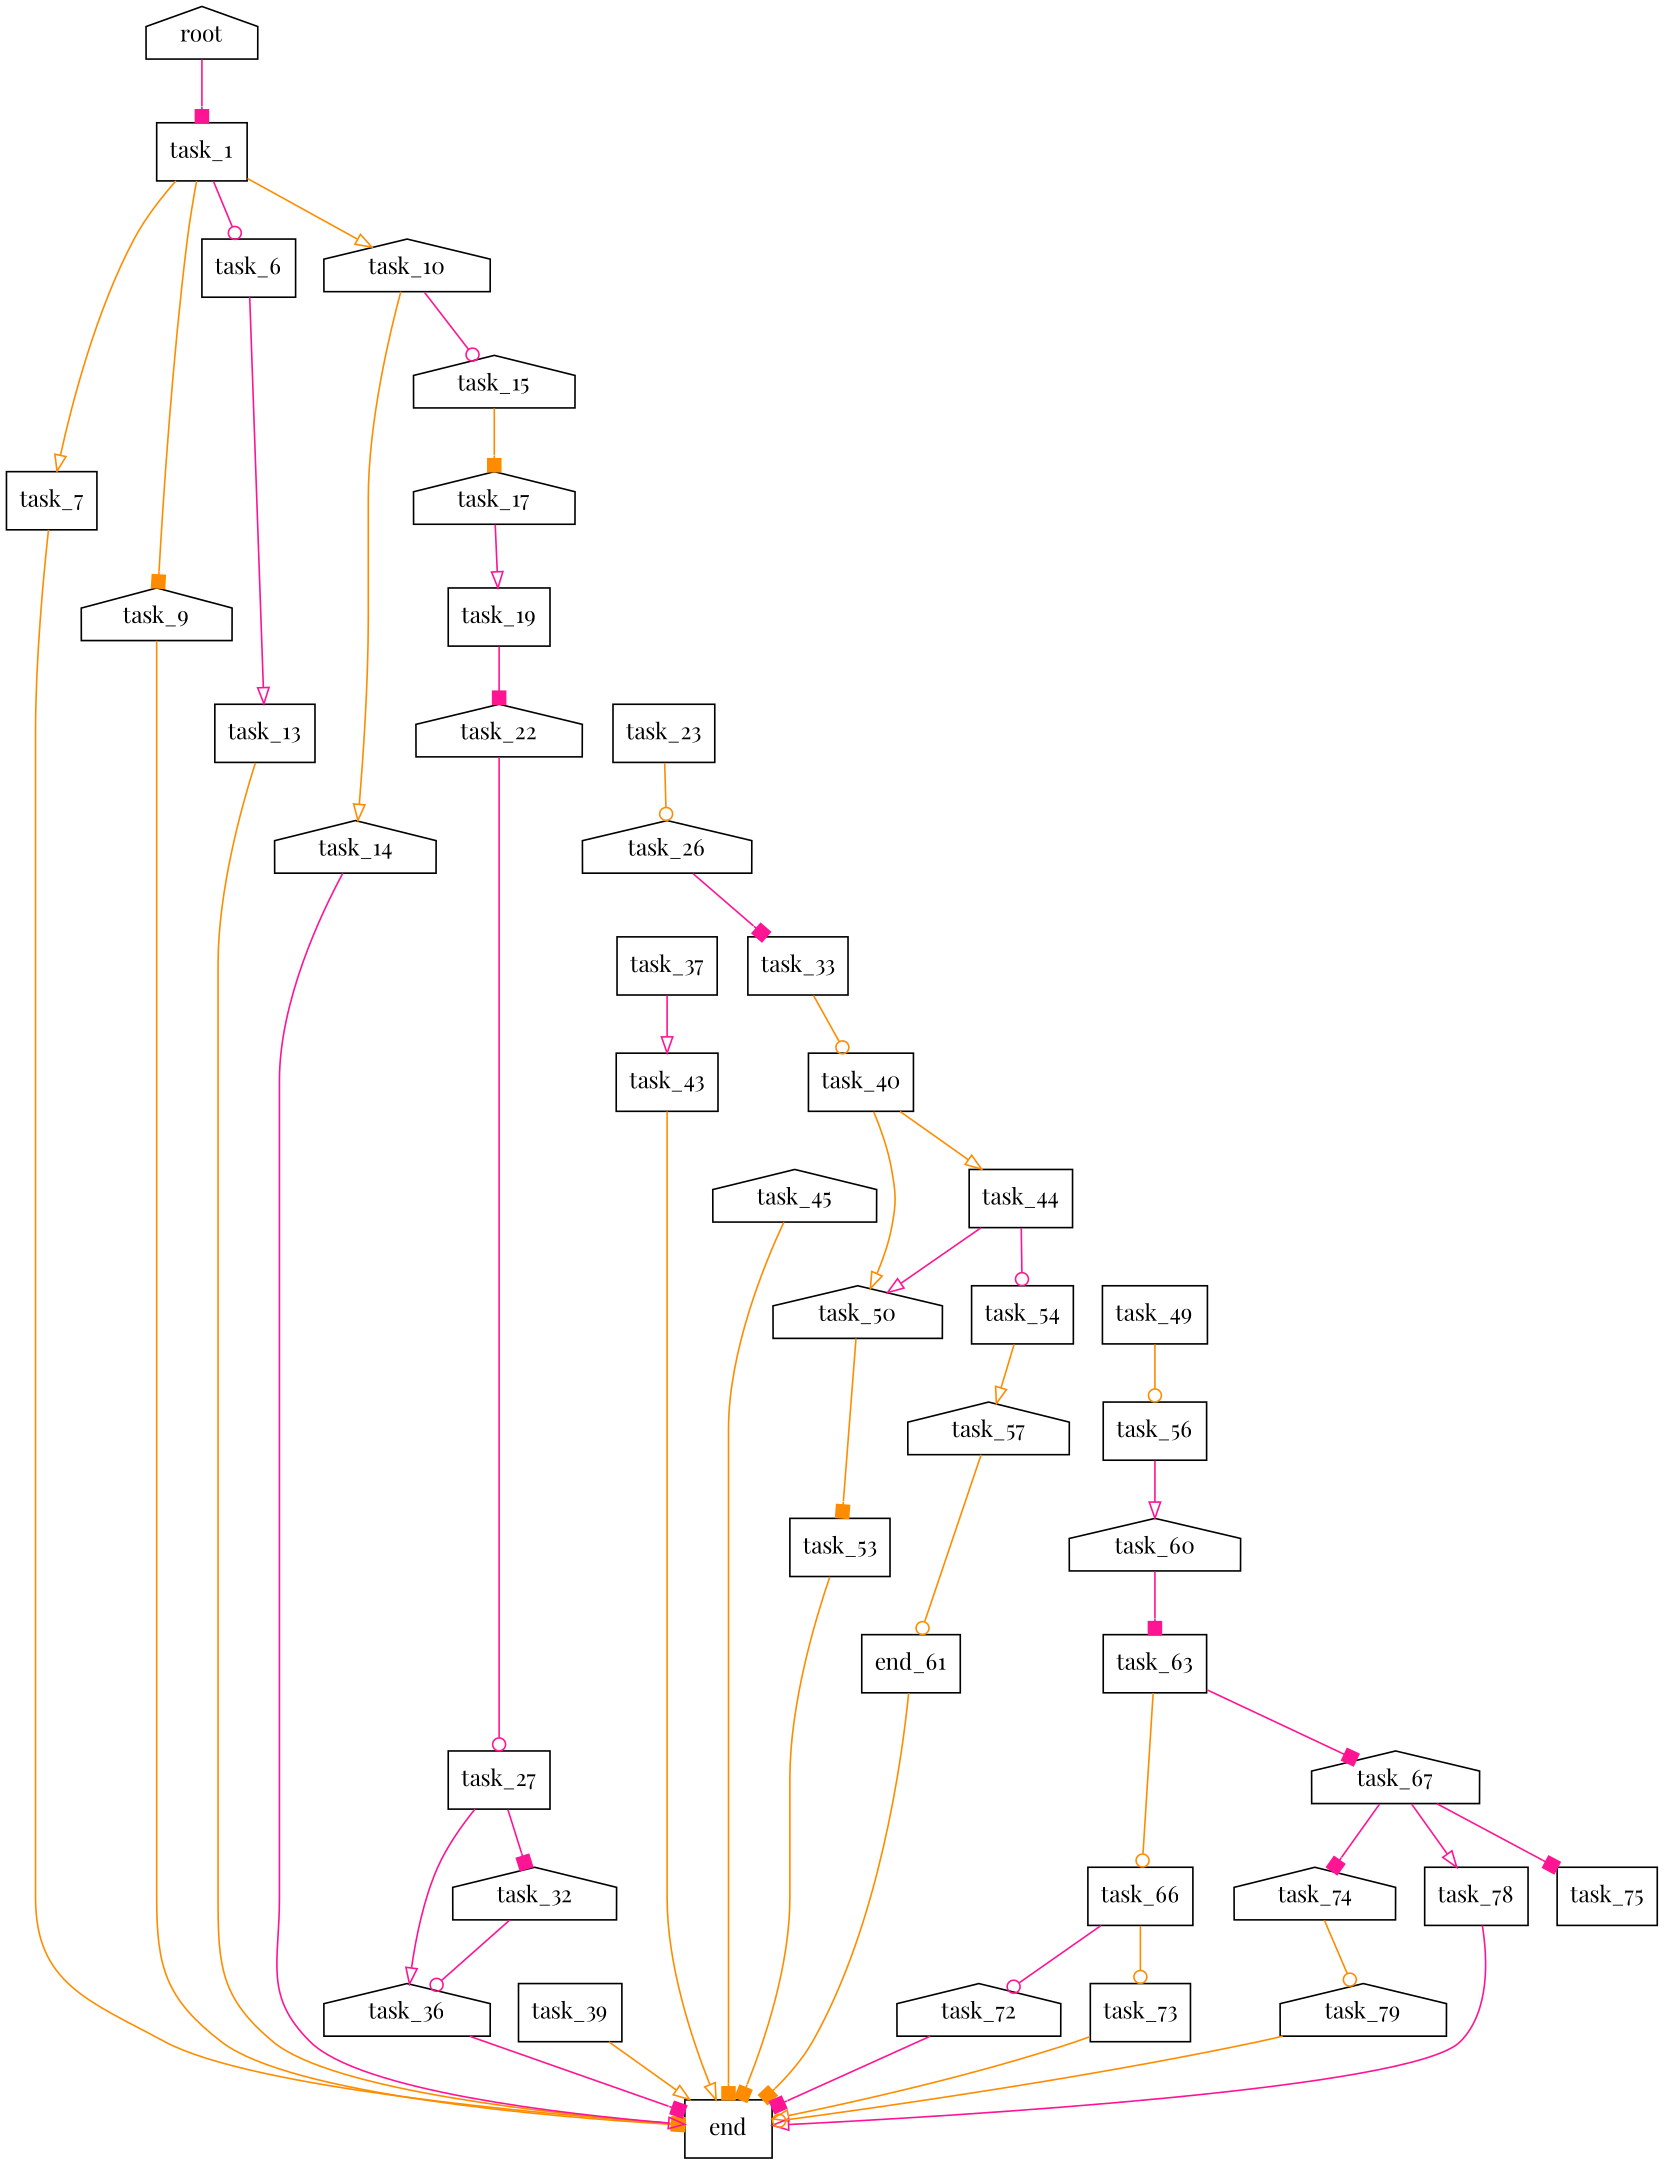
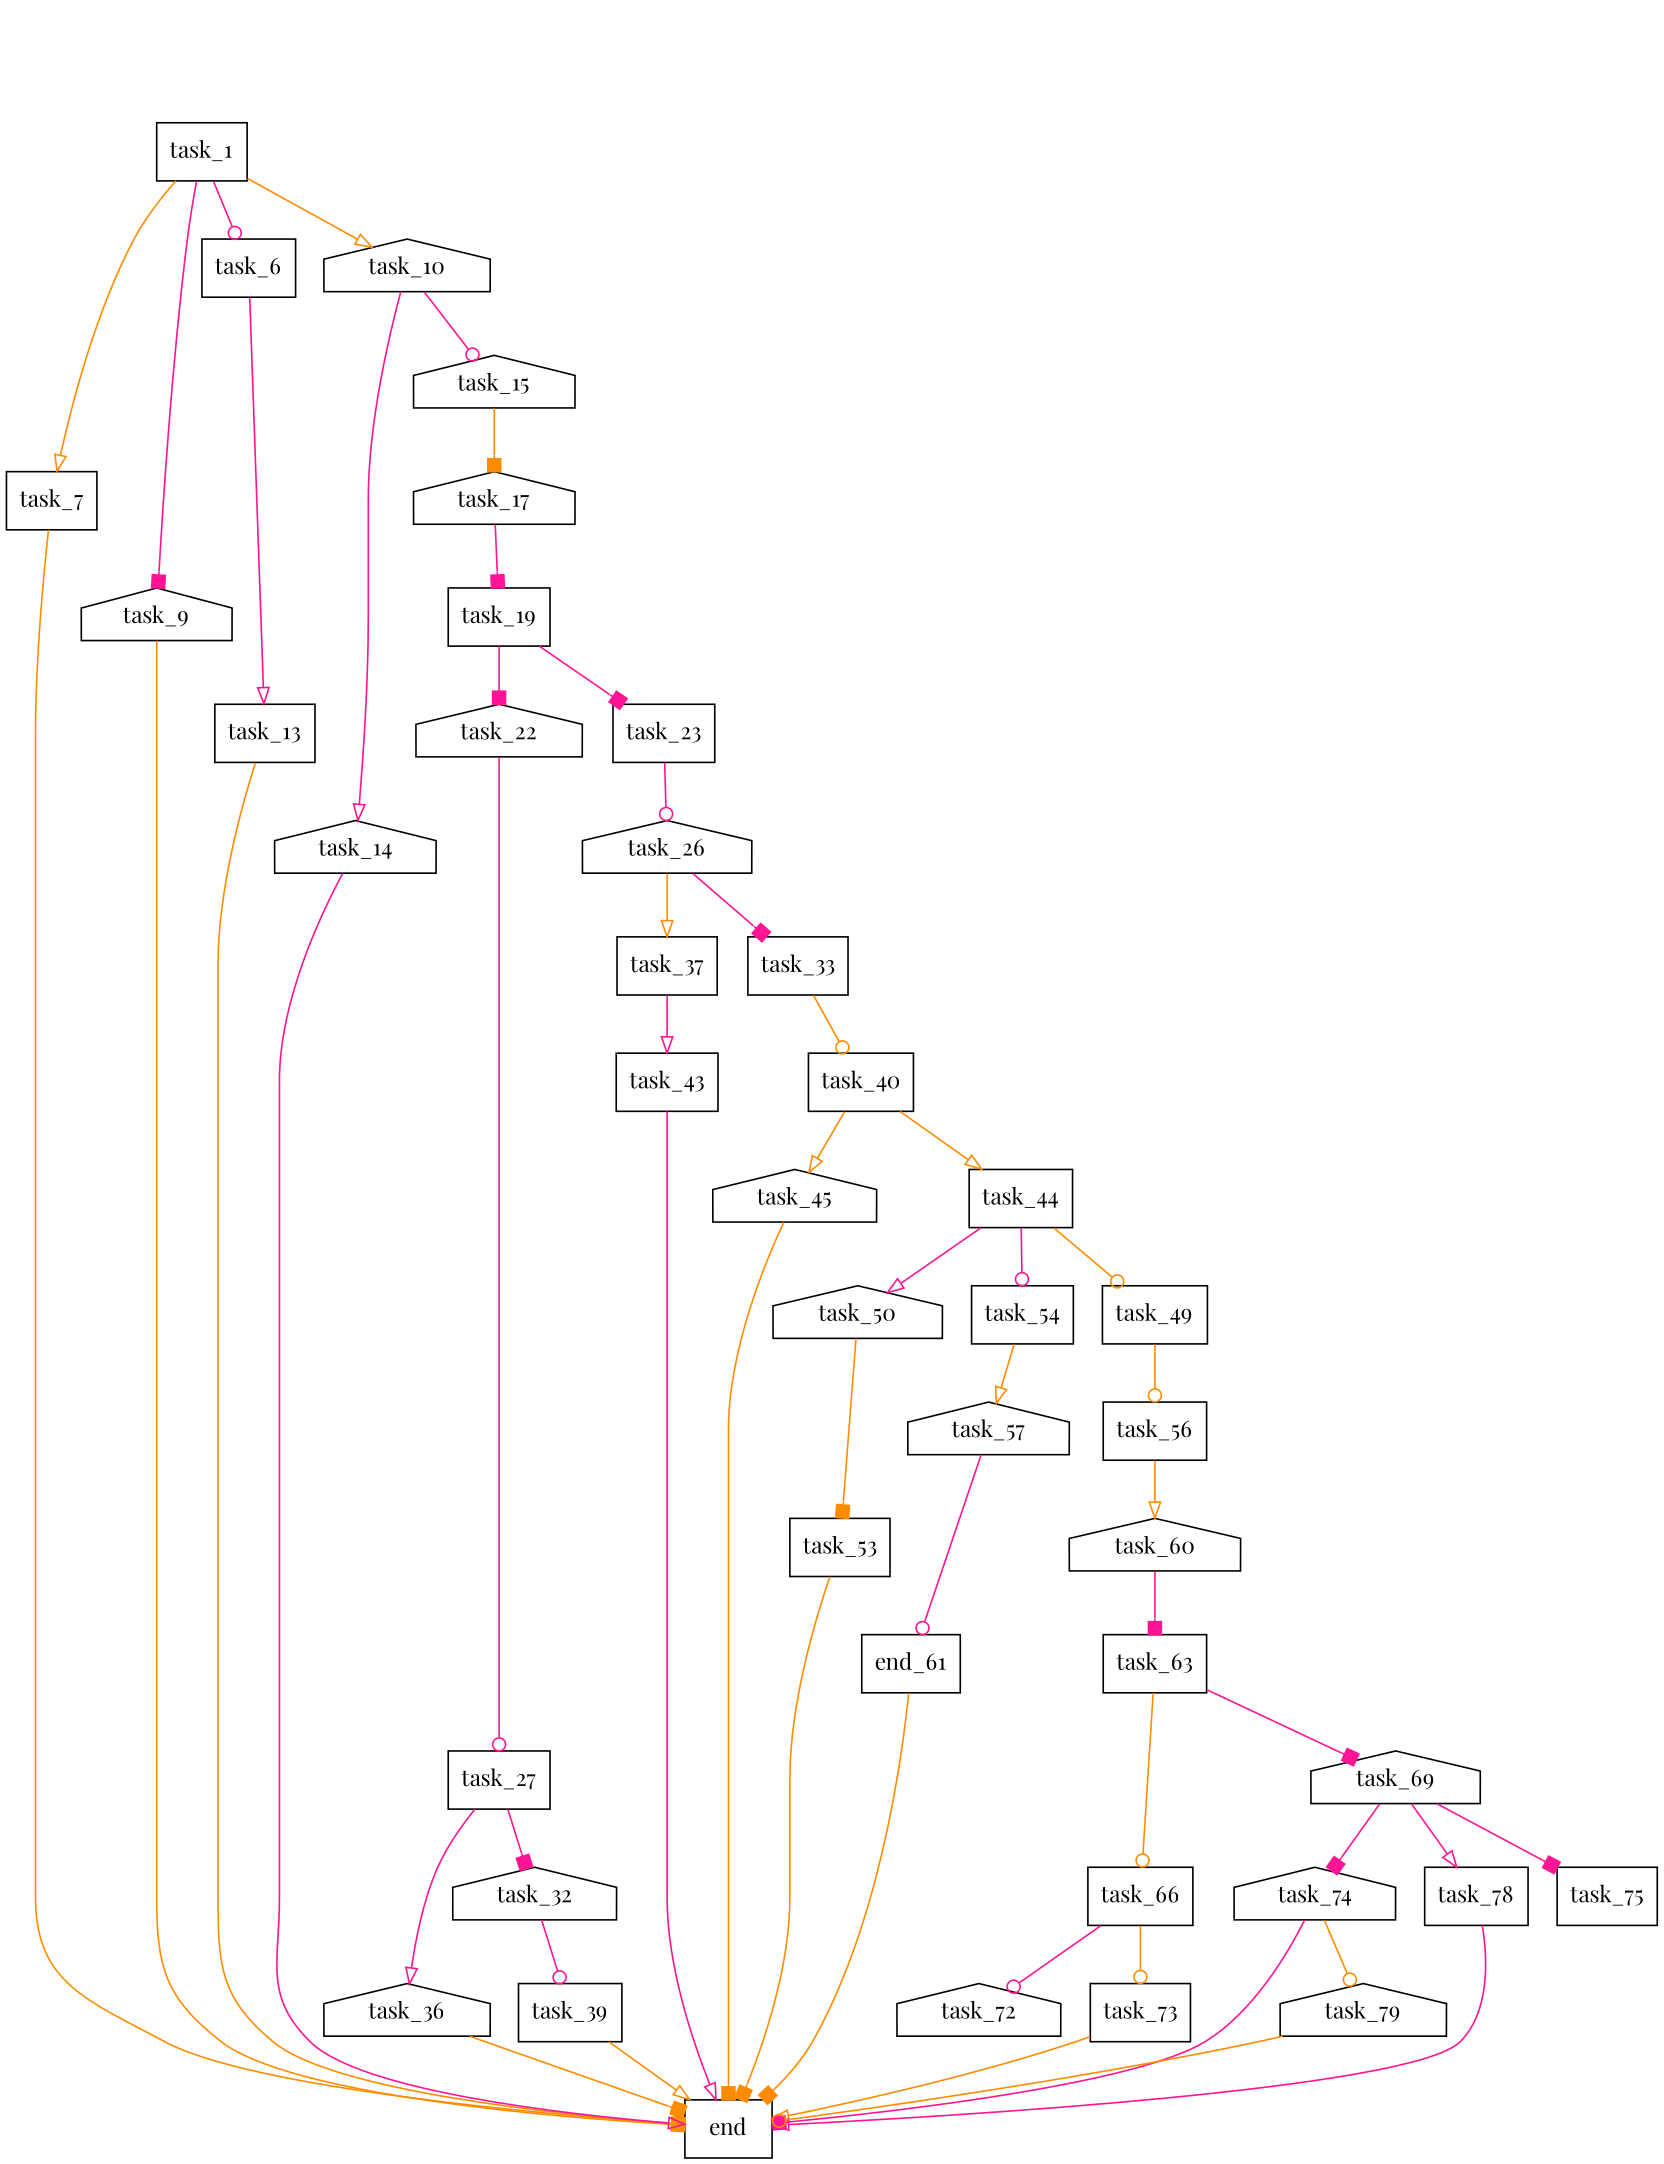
  digraph {
    fontname="Playfair Display"
    node [fontname="Playfair Display" shape=box]
    edge [arrowhead=box color=darkorange fontname="Playfair Display"]
-   root [shape=house]
    task_1
    task_6
    task_7
    task_9 [shape=house]
    task_10 [shape=house]
    task_13
    end
    task_14 [shape=house]
    task_15 [shape=house]
    task_17 [shape=house]
    task_19
    task_22 [shape=house]
    task_23
    task_27
    task_26 [shape=house]
    task_32 [shape=house]
    task_36 [shape=house]
    task_33
    task_37
    task_39
    task_40
    task_43
    task_44
    task_45 [shape=house]
    task_49
    task_50 [shape=house]
    task_54
    task_56
    task_53
    task_57 [shape=house]
    task_60 [shape=house]
    n33 [label=end_61]
    task_63
    task_66
-   task_67 [shape=house]
+   task_67 [shape=house label=task_69]
    task_72 [shape=house]
    task_73
    task_74 [shape=house]
    task_75
    task_78
    task_79 [shape=house]
-   root -> task_1 [color=deeppink]
    task_1 -> task_6 [arrowhead=odot color=deeppink]
    task_1 -> task_7 [arrowhead=onormal]
-   task_1 -> task_9
+   task_1 -> task_9 [color=deeppink]
    task_1 -> task_10 [arrowhead=onormal]
    task_6 -> task_13 [arrowhead=onormal color=deeppink]
    task_7 -> end
    task_9 -> end
-   task_10 -> task_14 [arrowhead=onormal]
+   task_10 -> task_14 [arrowhead=onormal color=deeppink]
    task_10 -> task_15 [arrowhead=odot color=deeppink]
    task_13 -> end
    task_14 -> end [arrowhead=onormal color=deeppink]
    task_15 -> task_17
-   task_17 -> task_19 [arrowhead=onormal color=deeppink]
+   task_17 -> task_19 [color=deeppink]
    task_19 -> task_22 [color=deeppink]
+   task_19 -> task_23 [color=deeppink]
    task_22 -> task_27 [arrowhead=odot color=deeppink]
-   task_23 -> task_26 [arrowhead=odot]
+   task_23 -> task_26 [arrowhead=odot color=deeppink]
    task_27 -> task_32 [color=deeppink]
    task_27 -> task_36 [arrowhead=onormal color=deeppink]
    task_26 -> task_33 [color=deeppink]
-   task_32 -> task_36 [arrowhead=odot color=deeppink]
-   task_36 -> end [color=deeppink]
+   task_26 -> task_37 [arrowhead=onormal]
+   task_32 -> task_39 [arrowhead=odot color=deeppink]
+   task_36 -> end
    task_33 -> task_40 [arrowhead=odot]
    task_37 -> task_43 [arrowhead=onormal color=deeppink]
    task_39 -> end [arrowhead=onormal]
    task_40 -> task_44 [arrowhead=onormal]
-   task_40 -> task_50 [arrowhead=onormal]
-   task_43 -> end [arrowhead=onormal]
+   task_40 -> task_45 [arrowhead=onormal]
+   task_43 -> end [arrowhead=onormal color=deeppink]
+   task_44 -> task_49 [arrowhead=odot]
    task_44 -> task_50 [arrowhead=onormal color=deeppink]
    task_44 -> task_54 [arrowhead=odot color=deeppink]
    task_45 -> end
    task_49 -> task_56 [arrowhead=odot]
    task_50 -> task_53
    task_54 -> task_57 [arrowhead=onormal]
-   task_56 -> task_60 [arrowhead=onormal color=deeppink]
+   task_56 -> task_60 [arrowhead=onormal]
    task_53 -> end
-   task_57 -> n33 [arrowhead=odot]
+   task_57 -> n33 [arrowhead=odot color=deeppink]
    task_60 -> task_63 [color=deeppink]
    n33 -> end
    task_63 -> task_66 [arrowhead=odot]
    task_63 -> task_67 [color=deeppink]
    task_66 -> task_72 [arrowhead=odot color=deeppink]
    task_66 -> task_73 [arrowhead=odot]
    task_67 -> task_74 [color=deeppink]
    task_67 -> task_75 [color=deeppink]
    task_67 -> task_78 [arrowhead=onormal color=deeppink]
-   task_72 -> end [color=deeppink]
+   task_74 -> end [color=deeppink]
    task_73 -> end [arrowhead=onormal]
    task_74 -> task_79 [arrowhead=odot]
    task_78 -> end [arrowhead=onormal color=deeppink]
    task_79 -> end [arrowhead=odot]
  }
